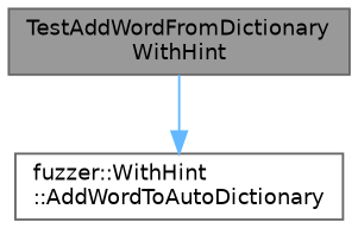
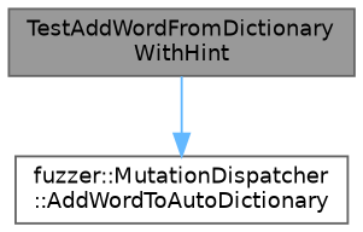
  digraph {
    rankdir=TB
    node [fontname=Helvetica fontsize=10 shape=box style=filled]
    n1 [color=gray40 fillcolor=grey60 fontcolor=black height=0.2 label="TestAddWordFromDictionary\lWithHint" width=0.4]
-   n2 [color=grey40 fillcolor=white height=0.2 label="fuzzer::WithHint\l::AddWordToAutoDictionary" width=0.4]
+   n2 [color=grey40 fillcolor=white height=0.2 label="fuzzer::MutationDispatcher\l::AddWordToAutoDictionary" width=0.4]
    n1 -> n2 [color=steelblue1 fontname=Helvetica fontsize=10 labelfontname=Helvetica labelfontsize=10 style=solid]
  }
